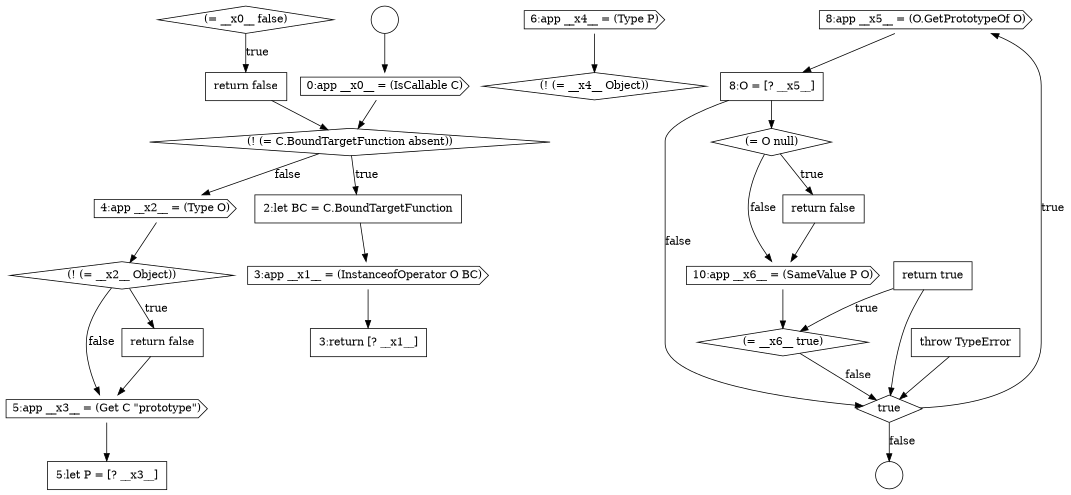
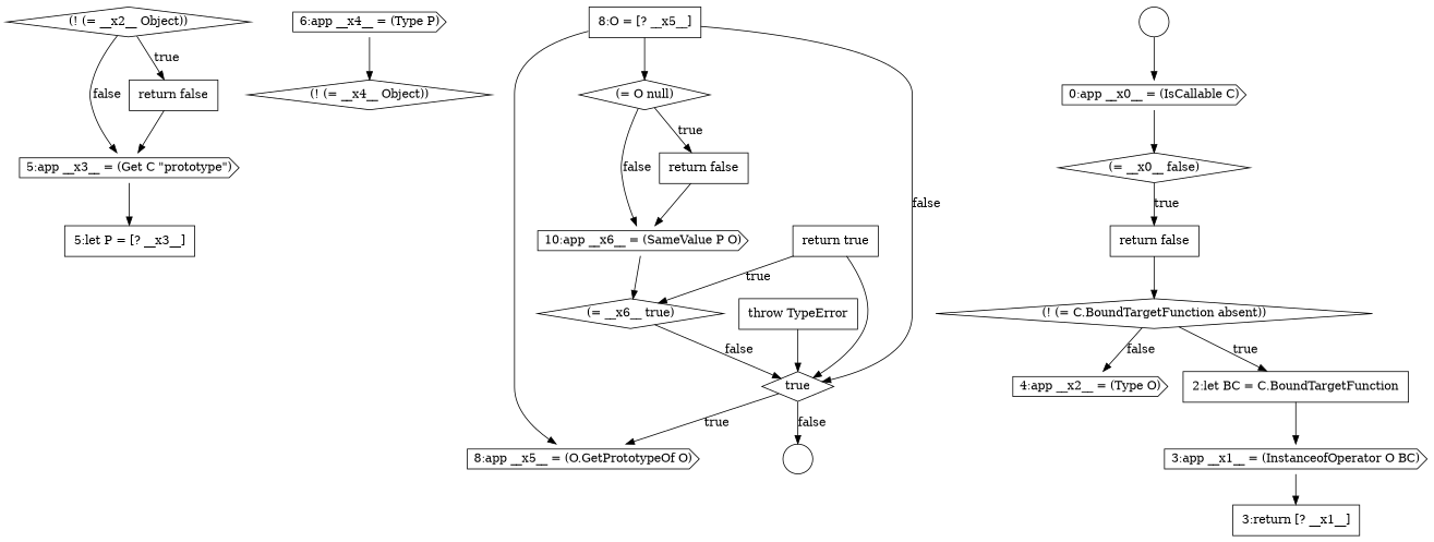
  digraph {
    fontname="DejaVu Serif"
    node [color=black fillcolor=white fontname="DejaVu Serif" shape=none style=filled]
    edge [color=black fontname="DejaVu Serif"]
    n1 [label=<<font color="black">     <table border="0" cellborder="1" cellspacing="0" cellpadding="10">       <tr><td align="left">5:let P = [? __x3__]</td></tr>     </table>   </font>> margin=0]
    n2 [label=<<font color="black">6:app __x4__ = (Type P)</font>> shape=cds]
    n3 [label=<<font color="black">(! (= __x4__ Object))</font>> shape=diamond]
    n4 [label=<<font color="black">8:app __x5__ = (O.GetPrototypeOf O)</font>> shape=cds]
    n5 [label=<<font color="black">     <table border="0" cellborder="1" cellspacing="0" cellpadding="10">       <tr><td align="left">8:O = [? __x5__]</td></tr>     </table>   </font>> margin=0]
    n6 [label=<<font color="black">(= O null)</font>> shape=diamond]
    n7 [label=<<font color="black">true</font>> shape=diamond]
    n8 [label=<<font color="black">(! (= __x2__ Object))</font>> shape=diamond]
    n9 [label=<<font color="black">5:app __x3__ = (Get C &quot;prototype&quot;)</font>> shape=cds]
    n10 [label=<<font color="black">     <table border="0" cellborder="1" cellspacing="0" cellpadding="10">       <tr><td align="left">return false</td></tr>     </table>   </font>> margin=0]
    n11 [label=<<font color="black">     <table border="0" cellborder="1" cellspacing="0" cellpadding="10">       <tr><td align="left">return false</td></tr>     </table>   </font>> margin=0]
    n12 [label=<<font color="black">(! (= C.BoundTargetFunction absent))</font>> shape=diamond]
    n13 [label=<<font color="black">4:app __x2__ = (Type O)</font>> shape=cds]
    n14 [label=<<font color="black">     <table border="0" cellborder="1" cellspacing="0" cellpadding="10">       <tr><td align="left">2:let BC = C.BoundTargetFunction</td></tr>     </table>   </font>> margin=0]
    n15 [label=" " shape=circle]
    n16 [label=<<font color="black">0:app __x0__ = (IsCallable C)</font>> shape=cds]
    n17 [label=<<font color="black">(= __x0__ false)</font>> shape=diamond]
    n18 [label=<<font color="black">3:app __x1__ = (InstanceofOperator O BC)</font>> shape=cds]
    n19 [label=<<font color="black">10:app __x6__ = (SameValue P O)</font>> shape=cds]
    n20 [label=<<font color="black">     <table border="0" cellborder="1" cellspacing="0" cellpadding="10">       <tr><td align="left">return false</td></tr>     </table>   </font>> margin=0]
    n21 [label=<<font color="black">(= __x6__ true)</font>> shape=diamond]
    n22 [label=<<font color="black">     <table border="0" cellborder="1" cellspacing="0" cellpadding="10">       <tr><td align="left">throw TypeError</td></tr>     </table>   </font>> margin=0]
    n23 [label=" " shape=circle]
    n24 [label=<<font color="black">     <table border="0" cellborder="1" cellspacing="0" cellpadding="10">       <tr><td align="left">3:return [? __x1__]</td></tr>     </table>   </font>> margin=0]
    n25 [label=<<font color="black">     <table border="0" cellborder="1" cellspacing="0" cellpadding="10">       <tr><td align="left">return true</td></tr>     </table>   </font>> margin=0]
    n2 -> n3
-   n4 -> n5
+   n5 -> n4
    n5 -> n6
    n5 -> n7 [label=<<font color="black">false</font>>]
    n6 -> n19 [label=<<font color="black">false</font>>]
    n6 -> n20 [label=<<font color="black">true</font>>]
    n7 -> n4 [label=<<font color="black">true</font>>]
    n7 -> n23 [label=<<font color="black">false</font>>]
    n8 -> n9 [label=<<font color="black">false</font>>]
    n8 -> n10 [label=<<font color="black">true</font>>]
    n9 -> n1
    n10 -> n9
    n11 -> n12
    n12 -> n13 [label=<<font color="black">false</font>>]
    n12 -> n14 [label=<<font color="black">true</font>>]
-   n13 -> n8
    n14 -> n18
    n15 -> n16
-   n16 -> n12
+   n16 -> n17
    n17 -> n11 [label=<<font color="black">true</font>>]
    n18 -> n24
    n19 -> n21
    n20 -> n19
    n21 -> n7 [label=<<font color="black">false</font>>]
    n22 -> n7
    n25 -> n7
    n25 -> n21 [label=<<font color="black">true</font>>]
  }
